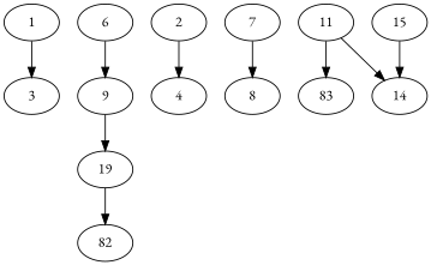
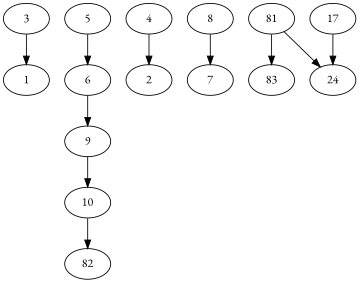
  digraph {
    fontname="EB Garamond"
    node [alpha=0.14 fontname="EB Garamond"]
    edge [fontname="EB Garamond"]
    1 [expect_size=57612826602172368]
    3 [alpha=0.05 expect_size=8606349211929924]
+   5 [alpha=0.17 expect_size=591230857303940]
    6 [expect_size=53909863525781602304]
    2 [alpha=0.00 expect_size=11744303126438792]
    4 [alpha=0.07 expect_size=275909988122099712000]
    9 [alpha=0.11 expect_size=5598046299228398]
    7 [alpha=0.02 expect_size=137780294910775184]
    8 [alpha=0.04 expect_size=202817090600952659968]
-   10 [alpha=0.08 expect_size=809617395414110 label=19]
+   10 [alpha=0.08 expect_size=809617395414110]
    n11 [expect_size=21456909855052791808 label=82]
-   11 [alpha=0.11 expect_size=1734176706638548]
+   11 [alpha=0.11 expect_size=1734176706638548 label=81]
    n13 [alpha=0.12 expect_size=2093553474535948288 label=83]
-   14 [alpha=0.16 expect_size=197751381907208]
-   15 [alpha=0.07 expect_size=1057176961825752]
-   1 -> 3
+   14 [alpha=0.16 expect_size=197751381907208 label=24]
+   15 [alpha=0.07 expect_size=1057176961825752 label=17]
+   3 -> 1
+   5 -> 6
    6 -> 9
-   2 -> 4
+   4 -> 2
    9 -> 10
-   7 -> 8
+   8 -> 7
    10 -> n11
    11 -> n13
    11 -> 14
    15 -> 14
  }
